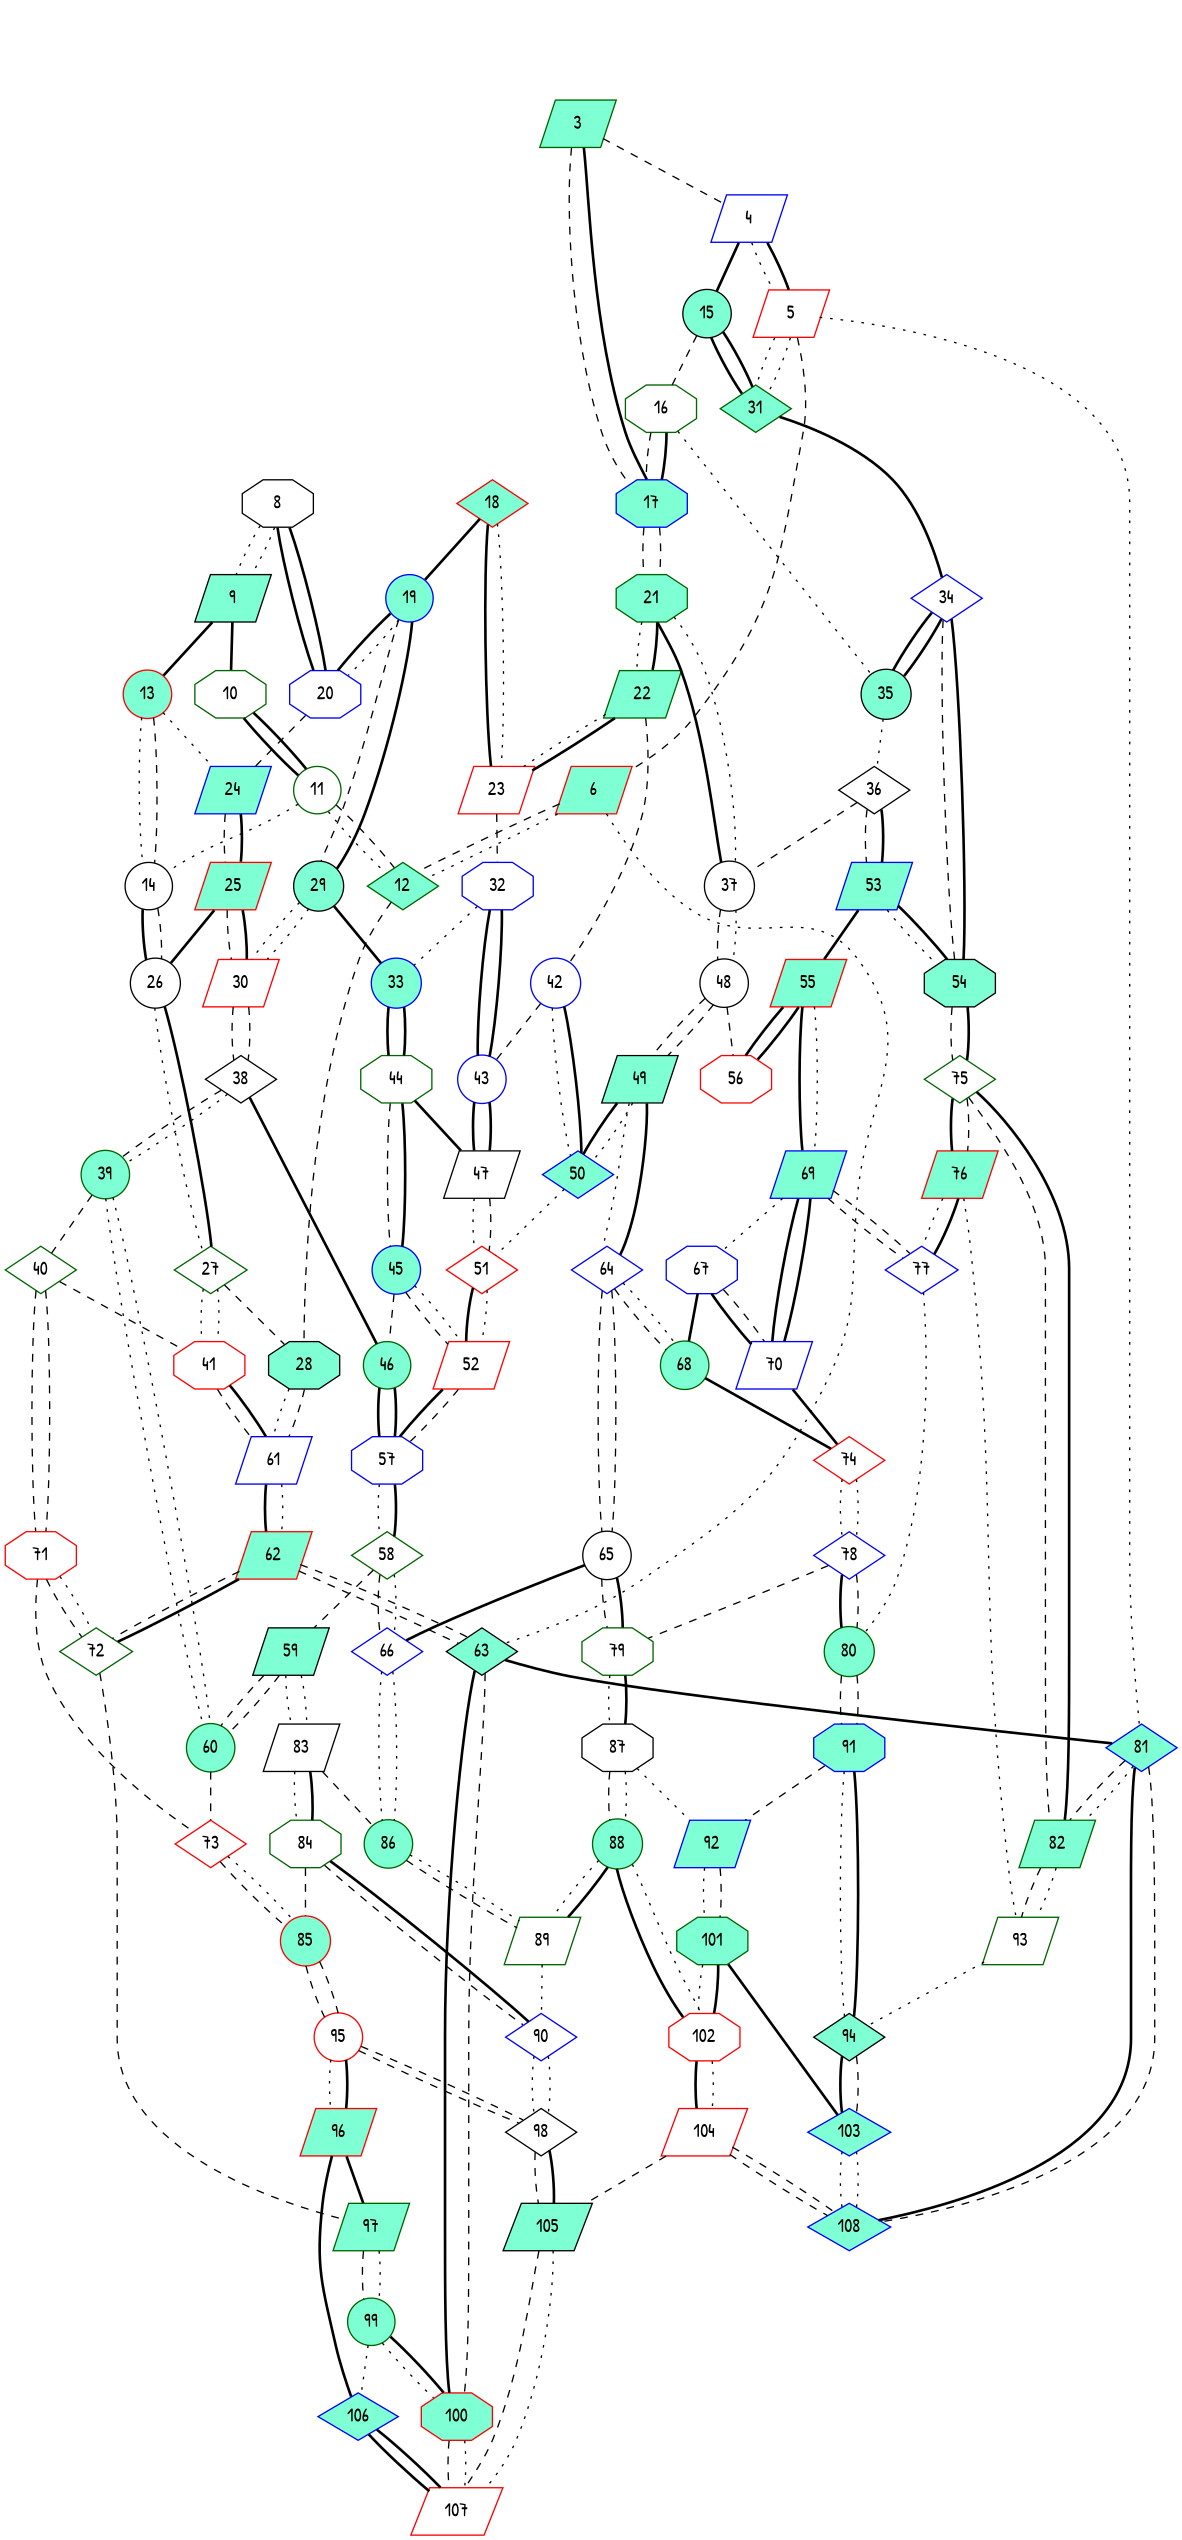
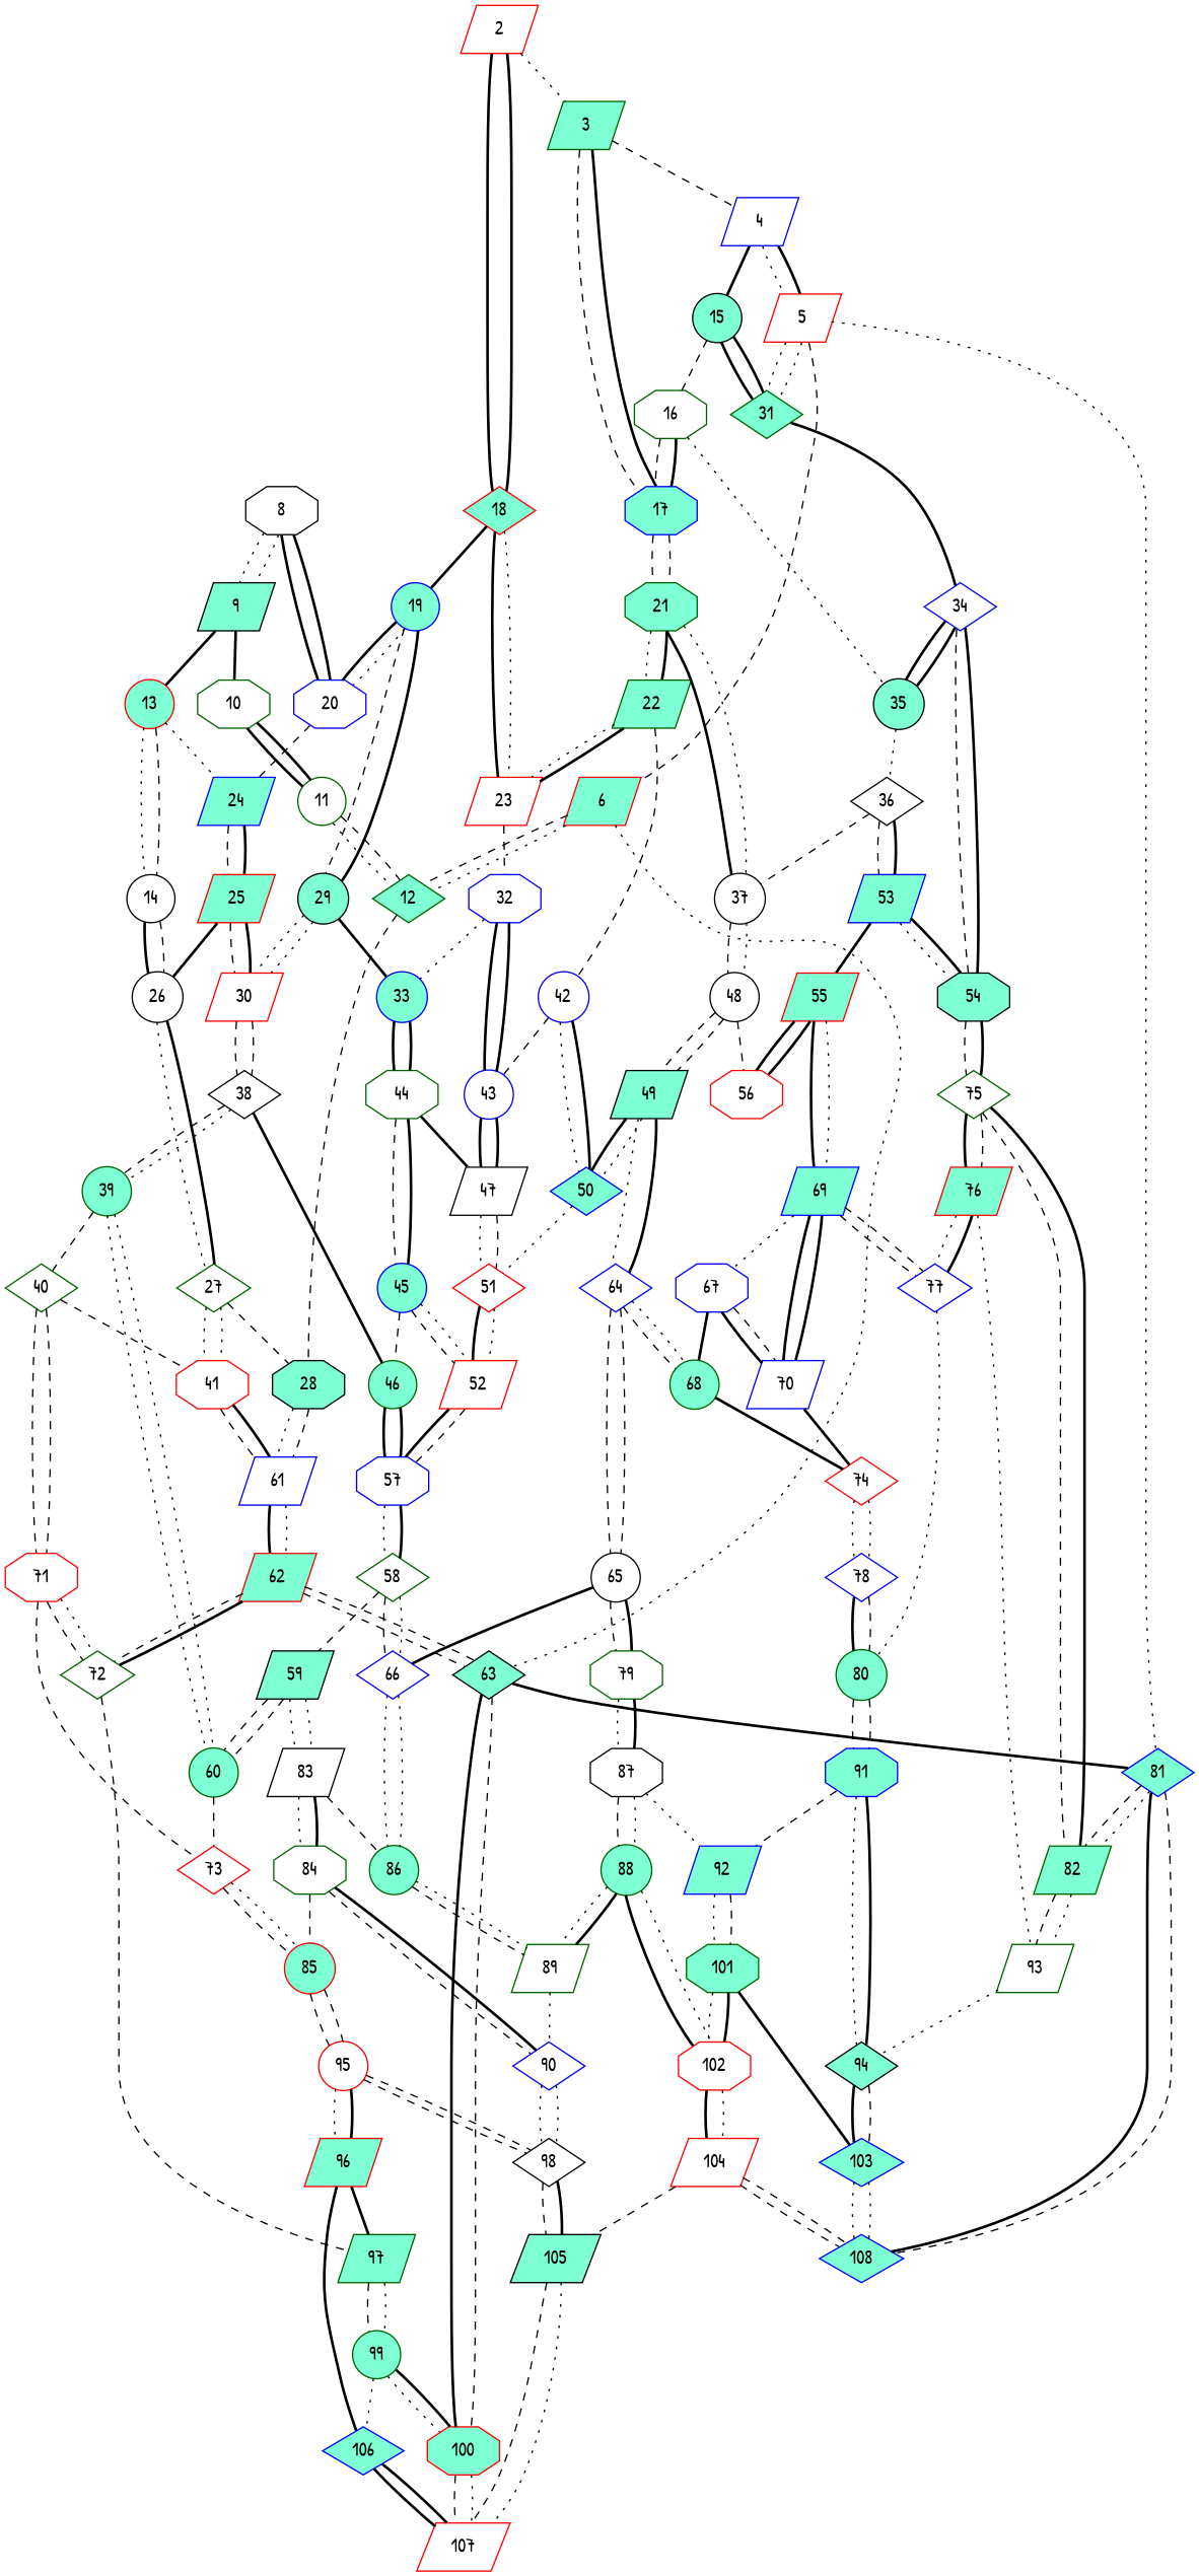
  graph {
    fontname="Patrick Hand"
    node [color=darkgreen fillcolor=white fontname="Patrick Hand" shape=parallelogram style=filled]
    edge [fontname="Patrick Hand" style=bold]
+   2 [color=red]
    3 [fillcolor=aquamarine]
    18 [color=red fillcolor=aquamarine shape=diamond]
    8 [color=black shape=octagon]
    9 [color=black fillcolor=aquamarine]
    20 [color=blue shape=octagon]
    4 [color=blue]
    17 [color=blue fillcolor=aquamarine shape=octagon]
    19 [color=blue fillcolor=aquamarine shape=circle]
    23 [color=red]
    5 [color=red]
    15 [color=black fillcolor=aquamarine shape=circle]
    21 [fillcolor=aquamarine shape=octagon]
    6 [color=red fillcolor=aquamarine]
    31 [fillcolor=aquamarine shape=diamond]
    81 [color=blue fillcolor=aquamarine shape=diamond]
    16 [shape=octagon]
    12 [fillcolor=aquamarine shape=diamond]
    63 [color=black fillcolor=aquamarine shape=diamond]
    34 [color=blue shape=diamond]
    82 [fillcolor=aquamarine]
    108 [color=blue fillcolor=aquamarine shape=diamond]
    28 [color=black fillcolor=aquamarine shape=octagon]
    100 [color=red fillcolor=aquamarine shape=octagon]
    10 [shape=octagon]
    11 [shape=circle]
    13 [color=red fillcolor=aquamarine shape=circle]
    24 [color=blue fillcolor=aquamarine]
    14 [color=black shape=circle]
    26 [color=black shape=circle]
    61 [color=blue]
    25 [color=red fillcolor=aquamarine]
    27 [shape=diamond]
    35 [color=black fillcolor=aquamarine shape=circle]
    36 [color=black shape=diamond]
    22 [fillcolor=aquamarine]
    37 [color=black shape=circle]
    29 [color=black fillcolor=aquamarine shape=circle]
    32 [color=blue shape=octagon]
    30 [color=red]
    33 [color=blue fillcolor=aquamarine shape=circle]
    42 [color=blue shape=circle]
    48 [color=black shape=circle]
    43 [color=blue shape=circle]
    50 [color=blue fillcolor=aquamarine shape=diamond]
    38 [color=black shape=diamond]
    41 [color=red shape=octagon]
    62 [color=red fillcolor=aquamarine]
    44 [shape=octagon]
    39 [fillcolor=aquamarine shape=circle]
    46 [fillcolor=aquamarine shape=circle]
    54 [color=black fillcolor=aquamarine shape=octagon]
    47 [color=black]
    45 [color=blue fillcolor=aquamarine shape=circle]
    75 [shape=diamond]
    53 [color=blue fillcolor=aquamarine]
    55 [color=red fillcolor=aquamarine]
    49 [color=black fillcolor=aquamarine]
    56 [color=red shape=octagon]
    40 [shape=diamond]
    60 [fillcolor=aquamarine shape=circle]
    57 [color=blue shape=octagon]
    71 [color=red shape=octagon]
    73 [color=red shape=diamond]
    72 [shape=diamond]
    51 [color=red shape=diamond]
    52 [color=red]
    58 [shape=diamond]
    64 [color=blue shape=diamond]
    65 [color=black shape=circle]
    68 [fillcolor=aquamarine shape=circle]
    69 [color=blue fillcolor=aquamarine]
    76 [color=red fillcolor=aquamarine]
    67 [color=blue shape=octagon]
    70 [color=blue]
    77 [color=blue shape=diamond]
    59 [color=black fillcolor=aquamarine]
    66 [color=blue shape=diamond]
    83 [color=black]
    86 [fillcolor=aquamarine shape=circle]
    84 [shape=octagon]
    85 [color=red fillcolor=aquamarine shape=circle]
    97 [fillcolor=aquamarine]
    107 [color=red]
    79 [shape=octagon]
    74 [color=red shape=diamond]
    87 [color=black shape=octagon]
    89
    78 [color=blue shape=diamond]
    80 [fillcolor=aquamarine shape=circle]
    99 [fillcolor=aquamarine shape=circle]
    95 [color=red shape=circle]
    93
    94 [color=black fillcolor=aquamarine shape=diamond]
    91 [color=blue fillcolor=aquamarine shape=octagon]
    88 [fillcolor=aquamarine shape=circle]
    92 [color=blue fillcolor=aquamarine]
    90 [color=blue shape=diamond]
    98 [color=black shape=diamond]
    96 [color=red fillcolor=aquamarine]
    102 [color=red shape=octagon]
    101 [fillcolor=aquamarine shape=octagon]
    104 [color=red]
    105 [color=black fillcolor=aquamarine]
    103 [color=blue fillcolor=aquamarine shape=diamond]
    106 [color=blue fillcolor=aquamarine shape=diamond]
+   2 -- 3 [style=dotted]
+   2 -- 18
+   2 -- 18
    3 -- 4 [style=dashed]
    3 -- 17 [style=dashed]
    3 -- 17
    18 -- 19
    18 -- 23
    18 -- 23 [style=dotted]
    8 -- 9 [style=dotted]
    8 -- 9 [style=dotted]
    8 -- 20
    8 -- 20
    9 -- 10
    9 -- 13
    20 -- 24 [style=dashed]
    4 -- 5 [style=dotted]
    4 -- 5
    4 -- 15
    17 -- 21 [style=dashed]
    17 -- 21 [style=dashed]
    19 -- 20
    19 -- 20 [style=dotted]
    19 -- 29 [style=dashed]
    19 -- 29
    23 -- 32 [style=dashed]
    5 -- 6 [style=dashed]
    5 -- 31 [style=dotted]
    5 -- 31 [style=dotted]
    5 -- 81 [style=dotted]
    15 -- 31
    15 -- 31
    15 -- 16 [style=dashed]
    21 -- 22 [style=dotted]
    21 -- 22
    21 -- 37
    21 -- 37 [style=dotted]
    6 -- 12 [style=dashed]
    6 -- 12 [style=dotted]
    6 -- 63 [style=dotted]
    31 -- 34
    81 -- 82 [style=dashed]
    81 -- 82 [style=dotted]
    81 -- 108
    81 -- 108 [style=dashed]
    16 -- 17 [style=dashed]
    16 -- 17
    16 -- 35 [style=dotted]
    12 -- 28 [style=dashed]
    63 -- 81
    63 -- 100
    63 -- 100 [style=dashed]
    34 -- 35
    34 -- 35
    34 -- 54 [style=dashed]
    34 -- 54
    82 -- 93 [style=dashed]
    82 -- 93 [style=dotted]
    28 -- 61 [style=dotted]
    28 -- 61 [style=dashed]
    100 -- 107 [style=dashed]
    100 -- 107 [style=dotted]
    10 -- 11
    10 -- 11
    11 -- 12 [style=dotted]
    11 -- 12 [style=dashed]
-   11 -- 14 [style=dotted]
    13 -- 24 [style=dotted]
    13 -- 14 [style=dotted]
    13 -- 14 [style=dashed]
    24 -- 25 [style=dashed]
    24 -- 25
    14 -- 26
    14 -- 26 [style=dashed]
    26 -- 27 [style=dotted]
    26 -- 27
    61 -- 62
    61 -- 62 [style=dotted]
    25 -- 26
    25 -- 30 [style=dashed]
    25 -- 30
    27 -- 28 [style=dashed]
    27 -- 41 [style=dotted]
    27 -- 41 [style=dotted]
    35 -- 36 [style=dotted]
    36 -- 37 [style=dashed]
    36 -- 53 [style=dashed]
    36 -- 53
    22 -- 23 [style=dotted]
    22 -- 23
    22 -- 42 [style=dashed]
    37 -- 48 [style=dashed]
    37 -- 48 [style=dotted]
    29 -- 30 [style=dotted]
    29 -- 30 [style=dotted]
    29 -- 33
    32 -- 33 [style=dotted]
    32 -- 43
    32 -- 43
    30 -- 38 [style=dashed]
    30 -- 38 [style=dashed]
    33 -- 44
    33 -- 44
    42 -- 43 [style=dashed]
    42 -- 50 [style=dotted]
    42 -- 50
    48 -- 49 [style=dashed]
    48 -- 49 [style=dashed]
    48 -- 56 [style=dashed]
    43 -- 47
    43 -- 47
    50 -- 51 [style=dotted]
    38 -- 39 [style=dashed]
    38 -- 39 [style=dotted]
    38 -- 46
    41 -- 61 [style=dashed]
    41 -- 61
    62 -- 63 [style=dashed]
    62 -- 63 [style=dashed]
    62 -- 72 [style=dashed]
    62 -- 72
    44 -- 47
    44 -- 45 [style=dashed]
    44 -- 45
    39 -- 40 [style=dashed]
    39 -- 60 [style=dotted]
    39 -- 60 [style=dotted]
    46 -- 57
    46 -- 57
    54 -- 75 [style=dashed]
    54 -- 75
    47 -- 51 [style=dotted]
    47 -- 51 [style=dashed]
    45 -- 46 [style=dashed]
    45 -- 52 [style=dashed]
    45 -- 52 [style=dotted]
    75 -- 82 [style=dashed]
    75 -- 82
    75 -- 76
    75 -- 76 [style=dashed]
    53 -- 54 [style=dotted]
    53 -- 54
    53 -- 55
    55 -- 56
    55 -- 56
    55 -- 69
    55 -- 69 [style=dotted]
    49 -- 50
    49 -- 50 [style=dotted]
    49 -- 64 [style=dotted]
    49 -- 64
    40 -- 41 [style=dashed]
    40 -- 71 [style=dashed]
    40 -- 71 [style=dashed]
    60 -- 73 [style=dashed]
    57 -- 58 [style=dotted]
    57 -- 58
    71 -- 73 [style=dashed]
    71 -- 72 [style=dashed]
    71 -- 72 [style=dotted]
    73 -- 85 [style=dashed]
    73 -- 85 [style=dotted]
    72 -- 97 [style=dashed]
    51 -- 52
    51 -- 52 [style=dotted]
    52 -- 57
    52 -- 57 [style=dashed]
    58 -- 59 [style=dashed]
    58 -- 66 [style=dashed]
    58 -- 66 [style=dotted]
    64 -- 65 [style=dashed]
    64 -- 65 [style=dashed]
    64 -- 68 [style=dashed]
    64 -- 68 [style=dotted]
    65 -- 66
    65 -- 79 [style=dashed]
    65 -- 79
    68 -- 74
    69 -- 67 [style=dotted]
    69 -- 70
    69 -- 70
    69 -- 77 [style=dashed]
    69 -- 77 [style=dashed]
    76 -- 77 [style=dotted]
    76 -- 77
    76 -- 93 [style=dotted]
    67 -- 68
    67 -- 70
    67 -- 70 [style=dashed]
    70 -- 74
    77 -- 80 [style=dotted]
    59 -- 60 [style=dashed]
    59 -- 60 [style=dashed]
    59 -- 83 [style=dotted]
    59 -- 83 [style=dotted]
    66 -- 86 [style=dotted]
    66 -- 86 [style=dotted]
    83 -- 86 [style=dashed]
    83 -- 84 [style=dotted]
    83 -- 84
    86 -- 89 [style=dashed]
    86 -- 89 [style=dotted]
    84 -- 85 [style=dashed]
    84 -- 90 [style=dashed]
    84 -- 90
    85 -- 95 [style=dashed]
    85 -- 95 [style=dashed]
    97 -- 99 [style=dashed]
    97 -- 99 [style=dotted]
    79 -- 87 [style=dotted]
    79 -- 87
    74 -- 78 [style=dotted]
    74 -- 78 [style=dotted]
    87 -- 88 [style=dashed]
    87 -- 88 [style=dotted]
    87 -- 92 [style=dotted]
    89 -- 90 [style=dotted]
-   78 -- 79 [style=dashed]
    78 -- 80
    78 -- 80 [style=dashed]
    80 -- 91 [style=dashed]
    80 -- 91 [style=dashed]
    99 -- 100 [style=dotted]
    99 -- 100
    99 -- 106 [style=dotted]
    95 -- 98 [style=dashed]
    95 -- 98 [style=dashed]
    95 -- 96 [style=dotted]
    95 -- 96
    93 -- 94 [style=dotted]
    94 -- 103
    94 -- 103 [style=dashed]
    91 -- 94 [style=dotted]
    91 -- 94
    91 -- 92 [style=dashed]
    88 -- 89 [style=dotted]
    88 -- 89
    88 -- 102
    88 -- 102 [style=dotted]
    92 -- 101 [style=dotted]
    92 -- 101 [style=dashed]
    90 -- 98 [style=dotted]
    90 -- 98 [style=dotted]
    98 -- 105 [style=dashed]
    98 -- 105
    96 -- 97
    96 -- 106
    102 -- 104
    102 -- 104 [style=dotted]
    101 -- 102 [style=dotted]
    101 -- 102
    101 -- 103
    104 -- 108 [style=dashed]
    104 -- 108 [style=dashed]
    104 -- 105 [style=dashed]
    105 -- 107 [style=dashed]
    105 -- 107 [style=dotted]
    103 -- 108 [style=dotted]
    103 -- 108 [style=dotted]
    106 -- 107
    106 -- 107
  }
